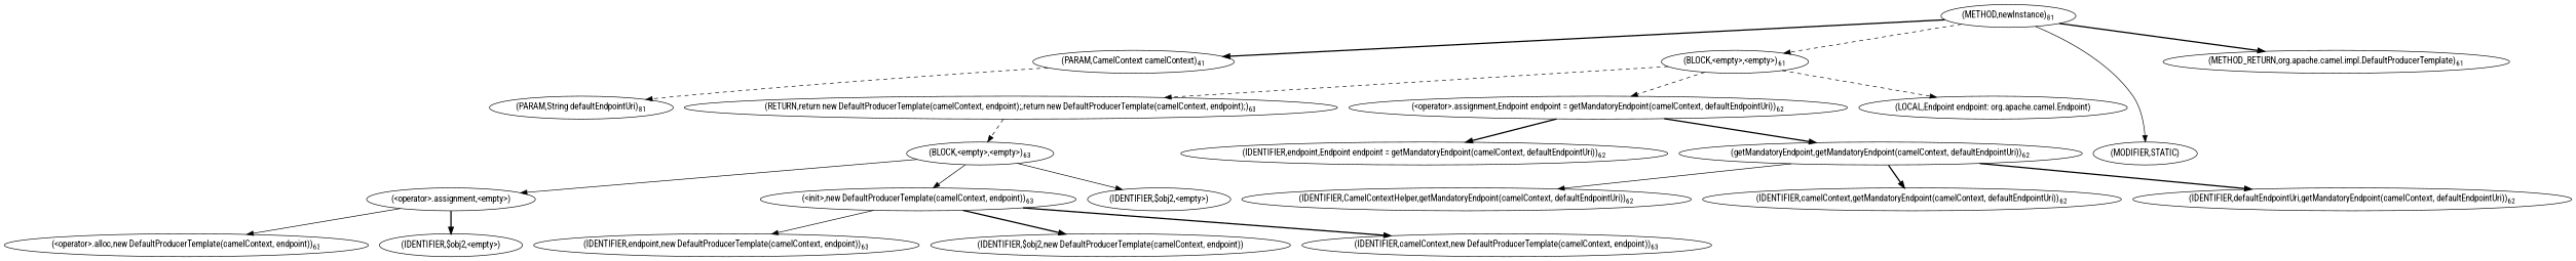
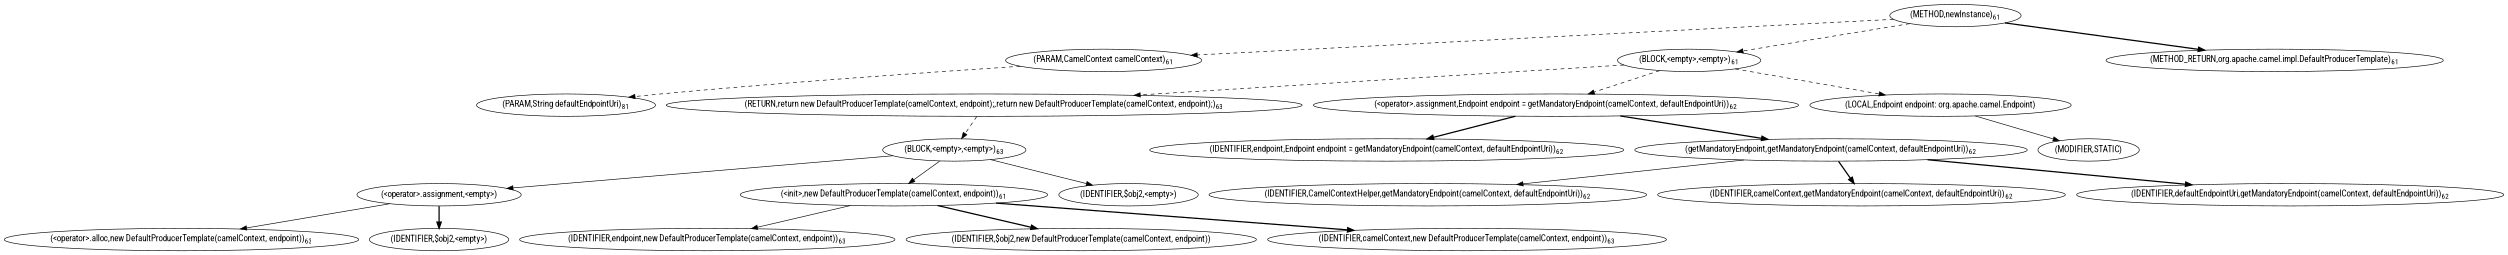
  digraph {
    fontname="Roboto Condensed"
    node [fontname="Roboto Condensed"]
    edge [fontname="Roboto Condensed" style=bold]
-   n1 [label=<(METHOD,newInstance)<SUB>81</SUB>>]
-   n2 [label=<(PARAM,CamelContext camelContext)<SUB>41</SUB>>]
+   n1 [label=<(METHOD,newInstance)<SUB>61</SUB>>]
+   n2 [label=<(PARAM,CamelContext camelContext)<SUB>61</SUB>>]
    n3 [label=<(BLOCK,&lt;empty&gt;,&lt;empty&gt;)<SUB>61</SUB>>]
    n4 [label=<(MODIFIER,STATIC)>]
    n5 [label=<(METHOD_RETURN,org.apache.camel.impl.DefaultProducerTemplate)<SUB>61</SUB>>]
    n6 [label=<(PARAM,String defaultEndpointUri)<SUB>81</SUB>>]
    n7 [label=<(LOCAL,Endpoint endpoint: org.apache.camel.Endpoint)>]
    n8 [label=<(&lt;operator&gt;.assignment,Endpoint endpoint = getMandatoryEndpoint(camelContext, defaultEndpointUri))<SUB>62</SUB>>]
    n9 [label=<(RETURN,return new DefaultProducerTemplate(camelContext, endpoint);,return new DefaultProducerTemplate(camelContext, endpoint);)<SUB>63</SUB>>]
    n10 [label=<(IDENTIFIER,endpoint,Endpoint endpoint = getMandatoryEndpoint(camelContext, defaultEndpointUri))<SUB>62</SUB>>]
    n11 [label=<(getMandatoryEndpoint,getMandatoryEndpoint(camelContext, defaultEndpointUri))<SUB>62</SUB>>]
    n12 [label=<(BLOCK,&lt;empty&gt;,&lt;empty&gt;)<SUB>63</SUB>>]
    n13 [label=<(IDENTIFIER,CamelContextHelper,getMandatoryEndpoint(camelContext, defaultEndpointUri))<SUB>62</SUB>>]
    n14 [label=<(IDENTIFIER,camelContext,getMandatoryEndpoint(camelContext, defaultEndpointUri))<SUB>62</SUB>>]
    n15 [label=<(IDENTIFIER,defaultEndpointUri,getMandatoryEndpoint(camelContext, defaultEndpointUri))<SUB>62</SUB>>]
    n16 [label=<(&lt;operator&gt;.assignment,&lt;empty&gt;)>]
-   n17 [label=<(&lt;init&gt;,new DefaultProducerTemplate(camelContext, endpoint))<SUB>63</SUB>>]
+   n17 [label=<(&lt;init&gt;,new DefaultProducerTemplate(camelContext, endpoint))<SUB>61</SUB>>]
    n18 [label=<(IDENTIFIER,$obj2,&lt;empty&gt;)>]
    n19 [label=<(IDENTIFIER,$obj2,&lt;empty&gt;)>]
    n20 [label=<(&lt;operator&gt;.alloc,new DefaultProducerTemplate(camelContext, endpoint))<SUB>63</SUB>>]
    n21 [label=<(IDENTIFIER,$obj2,new DefaultProducerTemplate(camelContext, endpoint))>]
    n22 [label=<(IDENTIFIER,camelContext,new DefaultProducerTemplate(camelContext, endpoint))<SUB>63</SUB>>]
    n23 [label=<(IDENTIFIER,endpoint,new DefaultProducerTemplate(camelContext, endpoint))<SUB>63</SUB>>]
-   n1 -> n2
+   n1 -> n2 [style=dashed]
    n1 -> n3 [style=dashed]
-   n1 -> n4 [style=solid]
+   n7 -> n4 [style=solid]
    n1 -> n5
    n2 -> n6 [style=dashed]
    n3 -> n7 [style=dashed]
    n3 -> n8 [style=dashed]
    n3 -> n9 [style=dashed]
    n8 -> n10
    n8 -> n11
    n9 -> n12 [style=dashed]
    n11 -> n13 [style=solid]
    n11 -> n14
    n11 -> n15
    n12 -> n16 [style=solid]
    n12 -> n17 [style=solid]
    n12 -> n18 [style=solid]
    n16 -> n19
    n16 -> n20 [style=solid]
    n17 -> n21
    n17 -> n22
    n17 -> n23 [style=solid]
  }
